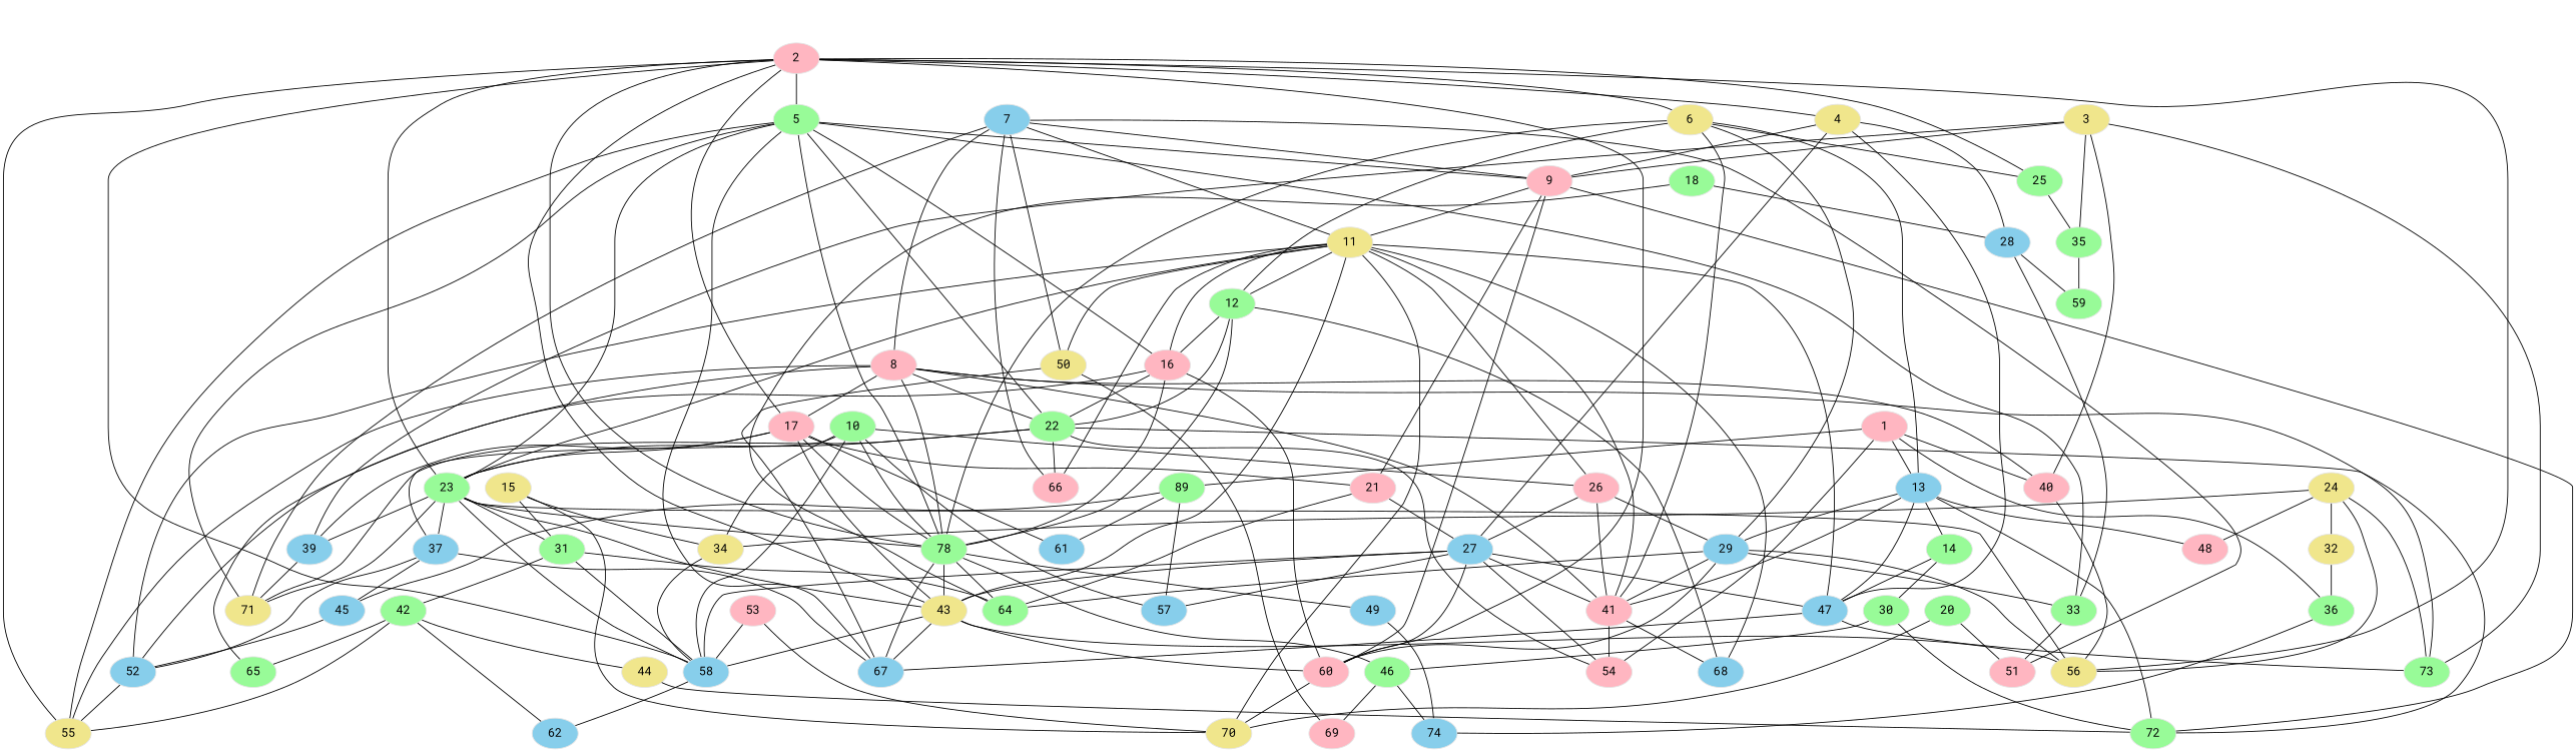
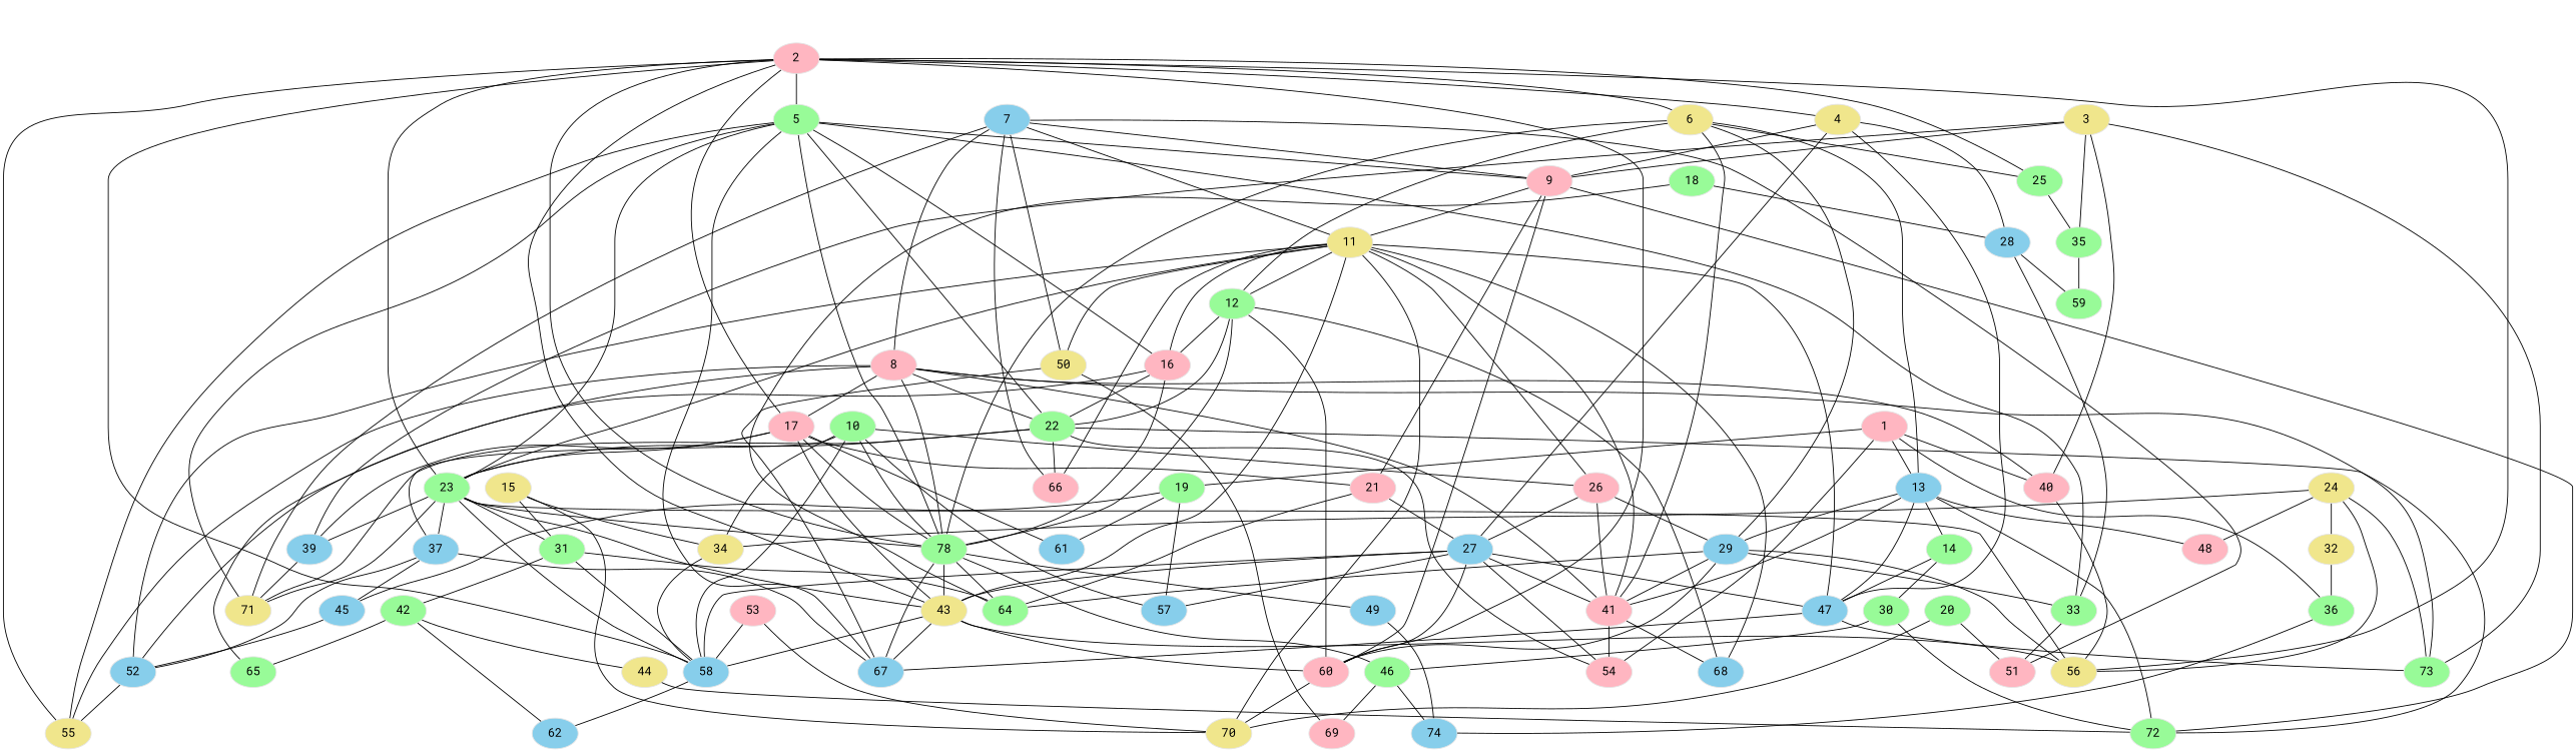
  graph {
    fontname="Roboto Mono"
    node [color=gray90 fillcolor=palegreen fontname="Roboto Mono" style=filled]
    edge [fontname="Roboto Mono" weight=1.0]
    1 [fillcolor=lightpink]
    13 [fillcolor=skyblue]
-   19 [label=89]
+   19
    36
    40 [fillcolor=lightpink]
    54 [fillcolor=lightpink]
    47 [fillcolor=skyblue]
    29 [fillcolor=skyblue]
    41 [fillcolor=lightpink]
    72
    14
    48 [fillcolor=lightpink]
    57 [fillcolor=skyblue]
    61 [fillcolor=skyblue]
    45 [fillcolor=skyblue]
    74 [fillcolor=skyblue]
    56 [fillcolor=khaki]
    2 [fillcolor=lightpink]
    4 [fillcolor=khaki]
    5
    6 [fillcolor=khaki]
    17 [fillcolor=lightpink]
    23
    25
    n25 [label=78]
    43 [fillcolor=khaki]
    55 [fillcolor=khaki]
    58 [fillcolor=skyblue]
    60 [fillcolor=lightpink]
    9 [fillcolor=lightpink]
    27 [fillcolor=skyblue]
    28 [fillcolor=skyblue]
    16 [fillcolor=lightpink]
    22
    33
    67 [fillcolor=skyblue]
    71 [fillcolor=khaki]
    12
    39 [fillcolor=skyblue]
    21 [fillcolor=lightpink]
    37 [fillcolor=skyblue]
    31
    35
    64
    46
    49 [fillcolor=skyblue]
    62 [fillcolor=skyblue]
    70 [fillcolor=khaki]
    3 [fillcolor=khaki]
    73
    11 [fillcolor=khaki]
    59
    52 [fillcolor=skyblue]
    66 [fillcolor=lightpink]
    51 [fillcolor=lightpink]
    68 [fillcolor=skyblue]
    7 [fillcolor=skyblue]
    8 [fillcolor=lightpink]
    50 [fillcolor=khaki]
    65
    26 [fillcolor=lightpink]
    69 [fillcolor=lightpink]
    10
    34 [fillcolor=khaki]
    30
    15 [fillcolor=khaki]
    42
    18
    20
    24 [fillcolor=khaki]
    32 [fillcolor=khaki]
    44 [fillcolor=khaki]
    53 [fillcolor=lightpink]
    1 -- 13
    1 -- 19
    1 -- 36
    1 -- 40
    1 -- 54 [weight=2.0]
    13 -- 47
    13 -- 29
    13 -- 41
    13 -- 72
    13 -- 14
    13 -- 48
    19 -- 57
    19 -- 61
    19 -- 45
    36 -- 74
    40 -- 56 [weight=2.0]
    47 -- 67
    47 -- 73
    29 -- 41 [weight=2.0]
    29 -- 56
    29 -- 60
    29 -- 33
    29 -- 64
    41 -- 54
    41 -- 68
    14 -- 47
    14 -- 30
    45 -- 52
    2 -- 56
    2 -- 4
    2 -- 5 [weight=2.0]
    2 -- 6 [weight=4.0]
    2 -- 17
    2 -- 23 [weight=3.0]
    2 -- 25
    2 -- n25
    2 -- 43
    2 -- 55
    2 -- 58
    2 -- 60
    4 -- 47
    4 -- 9 [weight=2.0]
    4 -- 27
    4 -- 28 [weight=2.0]
    5 -- 23
    5 -- n25
    5 -- 55
    5 -- 9
    5 -- 16
    5 -- 22
    5 -- 33
    5 -- 67
    5 -- 71
    6 -- 13
    6 -- 29
    6 -- 41
    6 -- 25
    6 -- n25
    6 -- 12
    17 -- 61
    17 -- 23
    17 -- n25
    17 -- 43 [weight=2.0]
    17 -- 39
    17 -- 21
    23 -- 56
    23 -- n25
    23 -- 43
    23 -- 58
    23 -- 71
    23 -- 39
    23 -- 37
    23 -- 31
    25 -- 35
    n25 -- 43
    n25 -- 67
    n25 -- 64 [weight=2.0]
    n25 -- 46
    n25 -- 49
    43 -- 56
    43 -- 58
    43 -- 60
    43 -- 67
    58 -- 62
    60 -- 70
    9 -- 72
    9 -- 60
    9 -- 21
    9 -- 11
    27 -- 54
    27 -- 47
    27 -- 41
    27 -- 57
    27 -- 43
    27 -- 58 [weight=2.0]
    27 -- 60
    28 -- 33
    28 -- 59
    16 -- n25
    16 -- 22
    16 -- 52
    22 -- 54
    22 -- 72
    22 -- 23
    22 -- 71
    22 -- 66
    33 -- 51
    12 -- n25
-   16 -- 60
+   12 -- 60
    12 -- 16 [weight=2.0]
    12 -- 22
    12 -- 68
    39 -- 71
    21 -- 27
    21 -- 64 [weight=2.0]
    37 -- 45
    37 -- 67
    37 -- 52
    31 -- 58 [weight=2.0]
    31 -- 64
    31 -- 42
    35 -- 59
    46 -- 74
    46 -- 69
    49 -- 74
    3 -- 40
    3 -- 9
    3 -- 39
    3 -- 35
    3 -- 73
    11 -- 47 [weight=2.0]
    11 -- 41
    11 -- 23
    11 -- 43
    11 -- 16
    11 -- 12
    11 -- 70
    11 -- 52
    11 -- 66
    11 -- 68 [weight=2.0]
    11 -- 50
    11 -- 26
    52 -- 55
    7 -- 9
    7 -- 71
    7 -- 11
    7 -- 66
    7 -- 51
    7 -- 8 [weight=2.0]
    7 -- 50
    8 -- 40
    8 -- 41
    8 -- 17
    8 -- n25
    8 -- 55
    8 -- 22 [weight=3.0]
    8 -- 73
    8 -- 65
    50 -- 67
    50 -- 69
    26 -- 29
    26 -- 41
    26 -- 27
    10 -- 57
    10 -- n25
    10 -- 58
    10 -- 37
    10 -- 26
    10 -- 34
    34 -- 58
    30 -- 72
    30 -- 46
    15 -- 31
    15 -- 70
    15 -- 34
-   42 -- 55
    42 -- 62
    42 -- 65
    42 -- 44
    18 -- 28
    18 -- 64
    20 -- 70
    20 -- 51
    24 -- 48
    24 -- 56
    24 -- 73
    24 -- 34
    24 -- 32
    32 -- 36
    44 -- 72
    53 -- 58
    53 -- 70
  }
